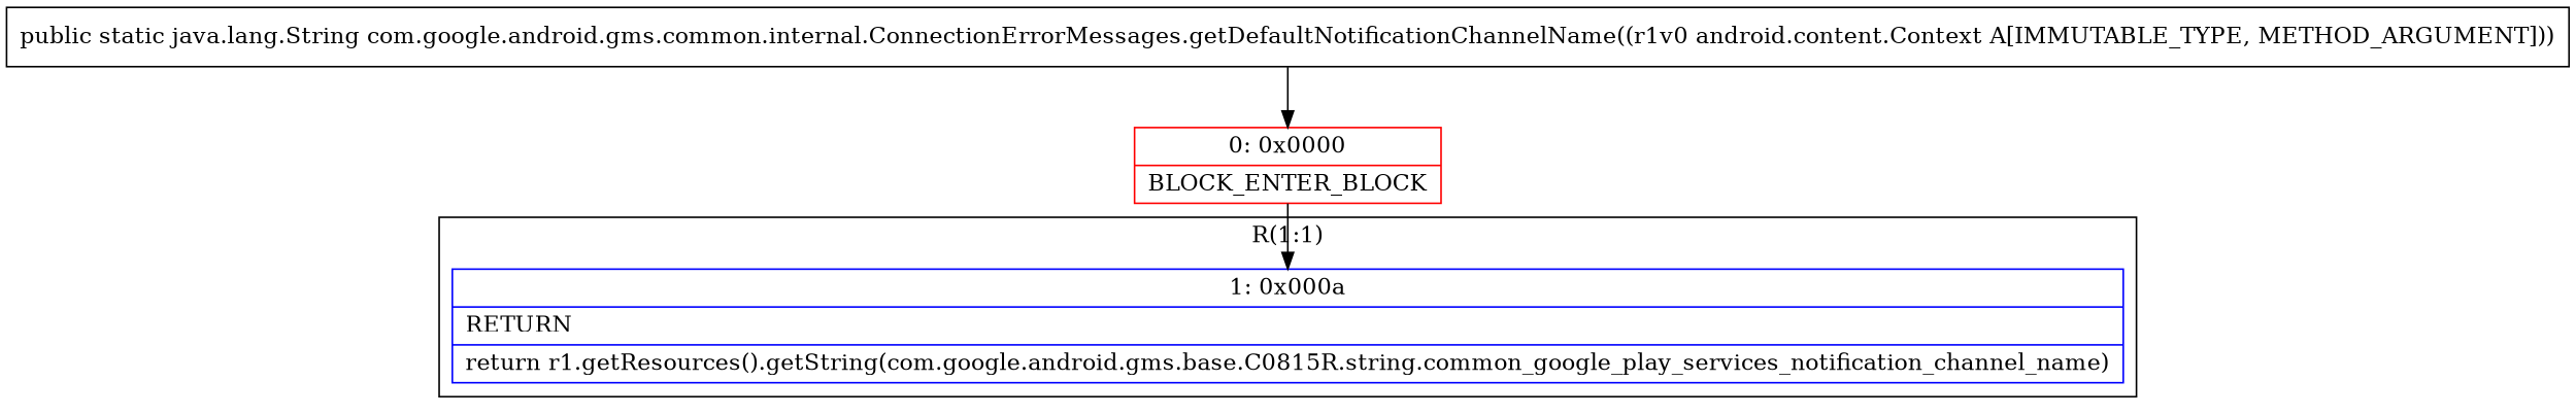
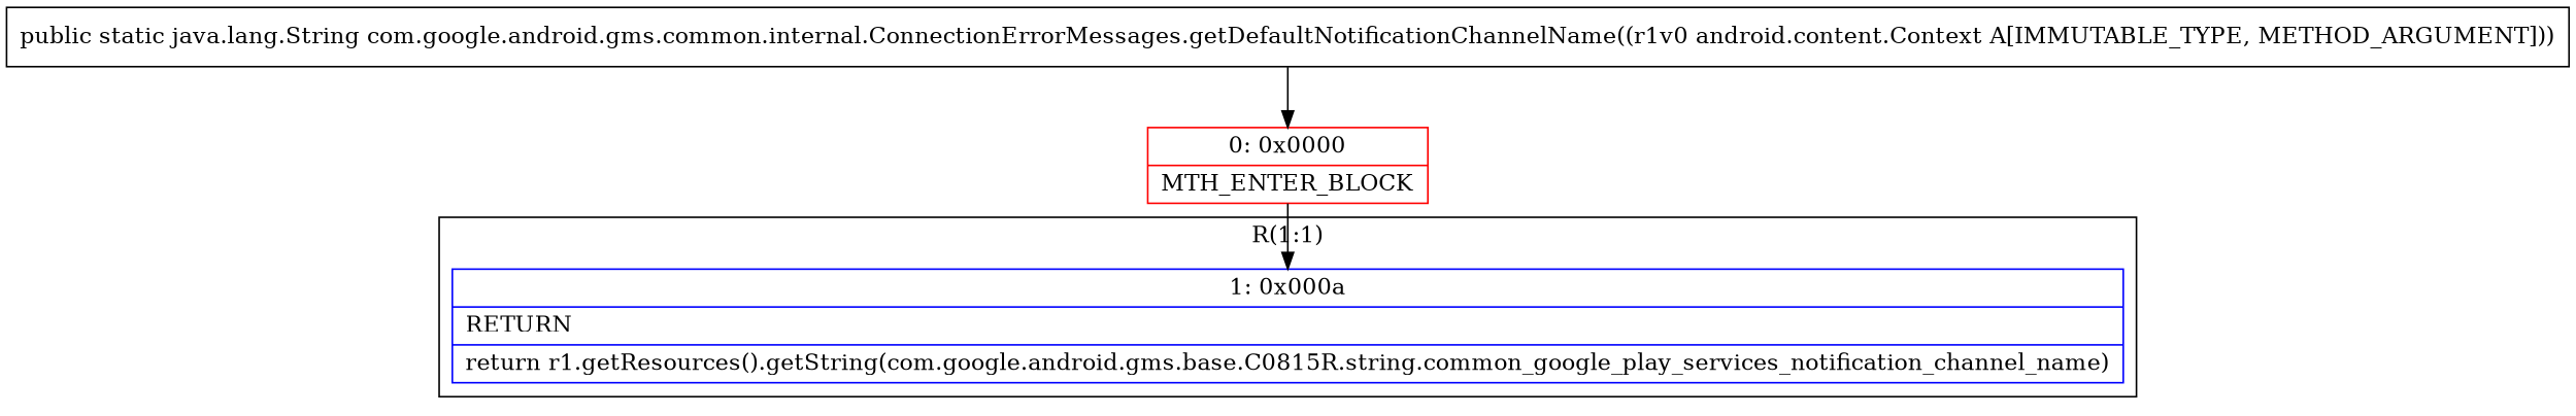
  digraph {
    node [shape=record]
    n1 [color=blue label="{1\:\ 0x000a|RETURN\l|return r1.getResources().getString(com.google.android.gms.base.C0815R.string.common_google_play_services_notification_channel_name)\l}"]
-   n2 [color=red label="{0\:\ 0x0000|BLOCK_ENTER_BLOCK\l}"]
+   n2 [color=red label="{0\:\ 0x0000|MTH_ENTER_BLOCK\l}"]
    n3 [label="{public static java.lang.String com.google.android.gms.common.internal.ConnectionErrorMessages.getDefaultNotificationChannelName((r1v0 android.content.Context A[IMMUTABLE_TYPE, METHOD_ARGUMENT])) }"]
    subgraph cluster_1 {
      label="R(1:1)"
      n1
    }
    n2 -> n1
    n3 -> n2
  }
